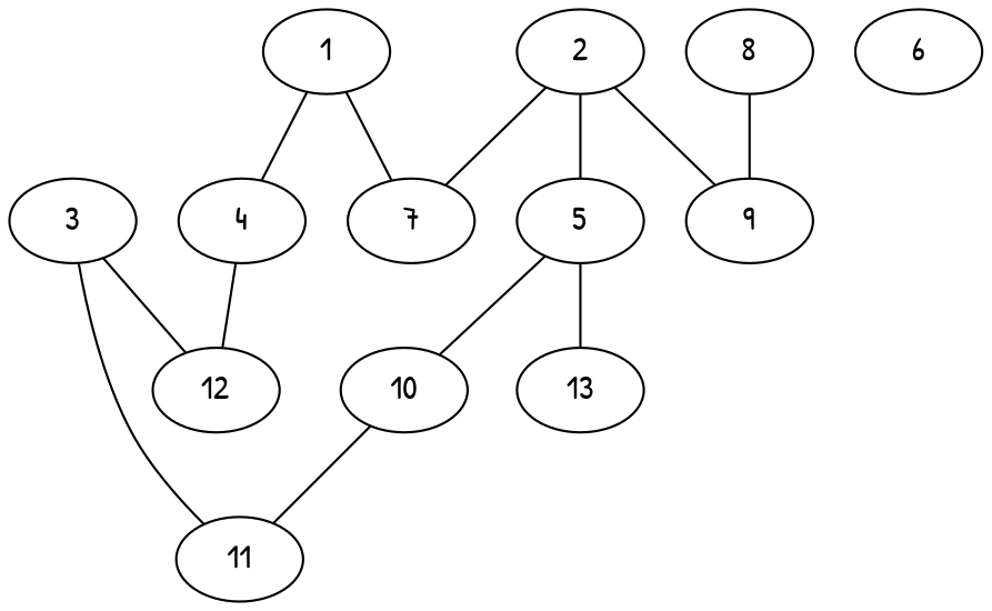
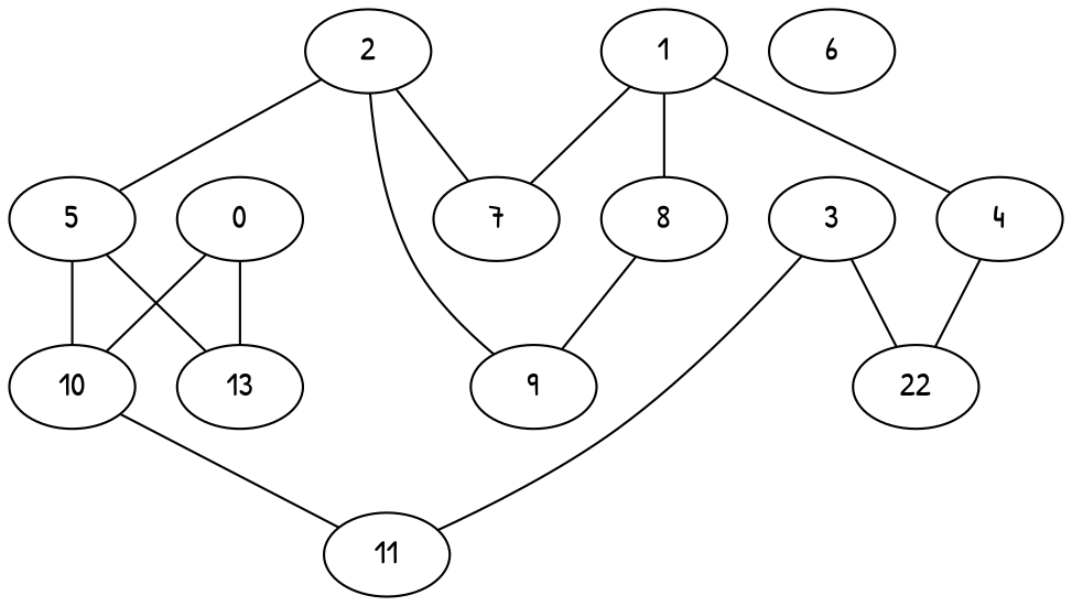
  graph {
    fontname="Patrick Hand"
    node [fontname="Patrick Hand" type=corner]
    edge [fontname="Patrick Hand" frequency=1 type0=line]
+   0 [type=intersection x=272 y=359]
    10 [type=intersection x=413 y=385]
    13 [x=382 y=320]
    7 [type=intersection x=236 y=371]
    11 [x=513 y=399]
    1 [type=intersection x=126 y=368]
    4 [x=-11 y=378]
    8 [x=109 y=357]
-   12 [x=8 y=520]
+   12 [x=8 y=520 label=22]
    9 [x=121 y=325]
    2 [type=intersection x=139 y=319]
    5 [type=intersection x=394 y=331]
    3 [x=523 y=526]
    6 [type=circle x=262 y=175]
+   0 -- 10 [angle0=.18]
+   0 -- 13 [angle0=-.34]
    10 -- 11 [angle0=.14]
    1 -- 7 [angle0=.03]
    1 -- 4 [angle0=-.07]
+   1 -- 8 [angle0=.57]
    4 -- 12 [angle0=1.44]
    8 -- 9 [angle0=-1.21]
    2 -- 7 [angle0=.49]
    2 -- 9 [angle0=-.32]
    2 -- 5 [angle0=390.21 type0=arc]
    5 -- 10 [angle0=1.23]
    5 -- 13 [angle0=.74]
    3 -- 11 [angle0=1.49]
    3 -- 12 [angle0=.01]
  }
